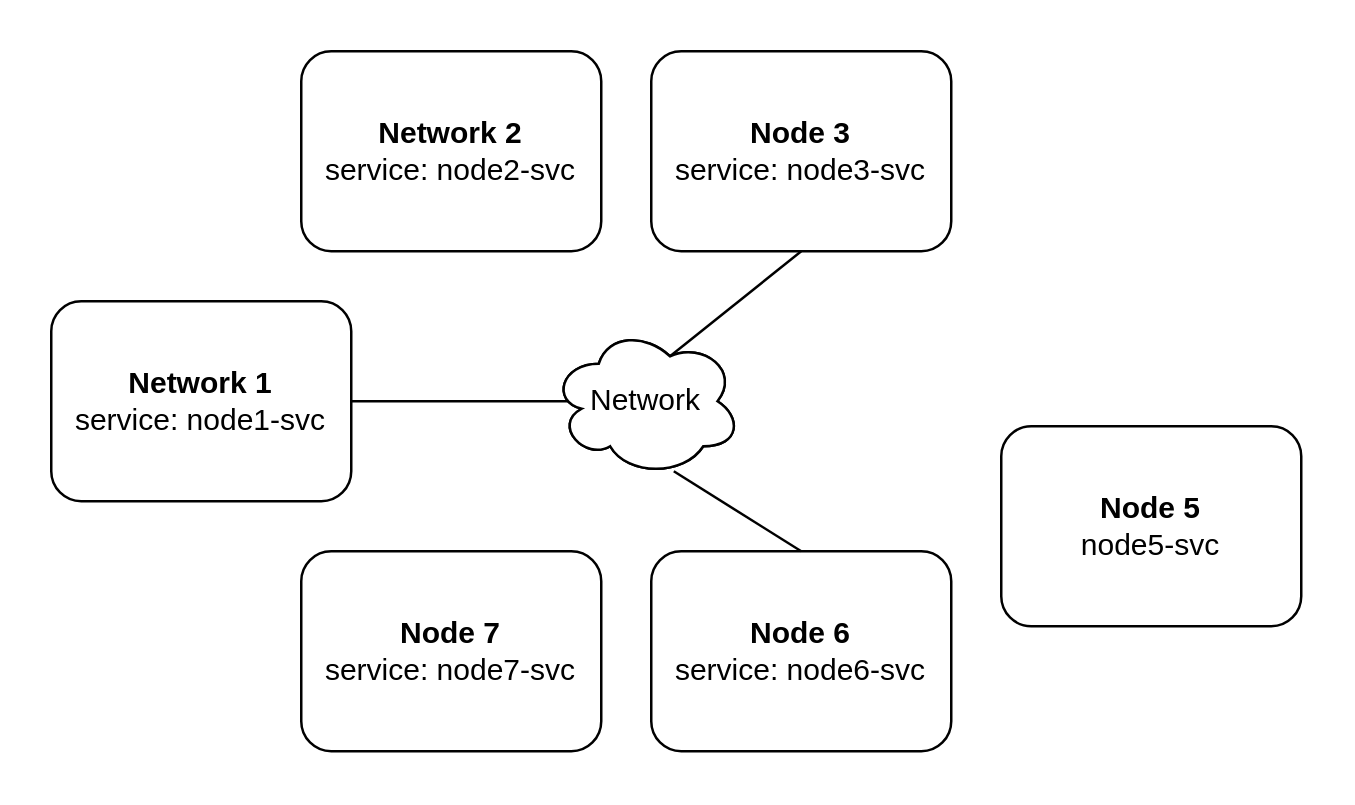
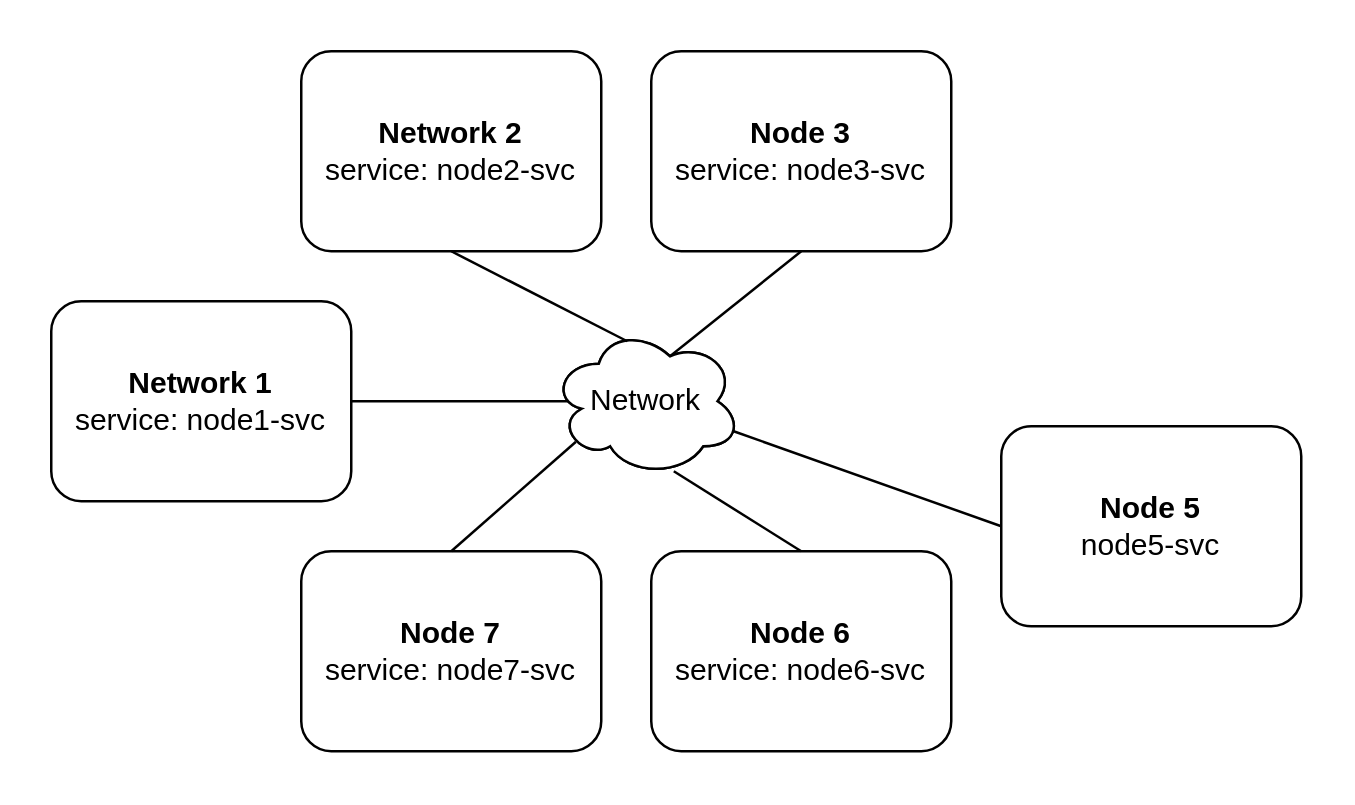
  <mxCell id="0" />
  <mxCell id="1" parent="0" />
  <mxCell id="2" value="&lt;b&gt;Network 2&lt;/b&gt;&lt;br&gt;service: node2-svc" style="rounded=1;whiteSpace=wrap;html=1;" vertex="1" parent="1"><mxGeometry x="120" y="20" width="120" height="80" as="geometry" /></mxCell>
  <mxCell id="3" value="&lt;b&gt;Node 3&lt;/b&gt;&lt;br&gt;service: node3-svc" style="rounded=1;whiteSpace=wrap;html=1;" vertex="1" parent="1"><mxGeometry x="260" y="20" width="120" height="80" as="geometry" /></mxCell>
  <mxCell id="4" value="&lt;b&gt;Network 1&lt;/b&gt;&lt;br&gt;service: node1-svc" style="rounded=1;whiteSpace=wrap;html=1;" vertex="1" parent="1"><mxGeometry x="20" y="120" width="120" height="80" as="geometry" /></mxCell>
  <mxCell id="5" value="&lt;b&gt;Node 6&lt;/b&gt;&lt;br&gt;service: node6-svc" style="rounded=1;whiteSpace=wrap;html=1;" vertex="1" parent="1"><mxGeometry x="260" y="220" width="120" height="80" as="geometry" /></mxCell>
  <mxCell id="6" value="&lt;b&gt;Node 7&lt;/b&gt;&lt;br&gt;service: node7-svc" style="rounded=1;whiteSpace=wrap;html=1;" vertex="1" parent="1"><mxGeometry x="120" y="220" width="120" height="80" as="geometry" /></mxCell>
  <mxCell id="7" value="&lt;b&gt;Node 5&lt;/b&gt;&lt;br&gt;node5-svc" style="rounded=1;whiteSpace=wrap;html=1;" vertex="1" parent="1"><mxGeometry x="400" y="170" width="120" height="80" as="geometry" /></mxCell>
  <mxCell id="8" value="" style="endArrow=none;html=1;exitX=1;exitY=0.5;exitDx=0;exitDy=0;entryX=0.132;entryY=0.5;entryDx=0;entryDy=0;entryPerimeter=0;" edge="1" parent="1" source="4" target="10"><mxGeometry width="50" height="50" relative="1" as="geometry"><mxPoint x="240" y="180" as="sourcePoint" /><mxPoint x="260" y="160" as="targetPoint" /></mxGeometry></mxCell>
  <mxCell id="9" value="" style="ellipse;shape=cloud;whiteSpace=wrap;html=1;" vertex="1" parent="1"><mxGeometry x="220" y="130" width="76" height="60" as="geometry" /></mxCell>
  <mxCell id="10" value="Network" style="ellipse;shape=cloud;whiteSpace=wrap;html=1;" vertex="1" parent="1"><mxGeometry x="220" y="130" width="76" height="60" as="geometry" /></mxCell>
+ <mxCell id="11" value="" style="endArrow=none;html=1;exitX=0.5;exitY=1;exitDx=0;exitDy=0;entryX=0.4;entryY=0.1;entryDx=0;entryDy=0;entryPerimeter=0;" edge="1" parent="1" source="2" target="10"><mxGeometry width="50" height="50" relative="1" as="geometry"><mxPoint x="120" y="170" as="sourcePoint" /><mxPoint x="240.032" y="170" as="targetPoint" /></mxGeometry></mxCell>
  <mxCell id="12" value="" style="endArrow=none;html=1;exitX=0.5;exitY=1;exitDx=0;exitDy=0;entryX=0.625;entryY=0.2;entryDx=0;entryDy=0;entryPerimeter=0;" edge="1" parent="1" source="3" target="10"><mxGeometry width="50" height="50" relative="1" as="geometry"><mxPoint x="190" y="110" as="sourcePoint" /><mxPoint x="260.4" y="146" as="targetPoint" /></mxGeometry></mxCell>
+ <mxCell id="13" value="" style="endArrow=none;html=1;exitX=0.96;exitY=0.7;exitDx=0;exitDy=0;entryX=0;entryY=0.5;entryDx=0;entryDy=0;exitPerimeter=0;" edge="1" parent="1" source="10" target="7"><mxGeometry width="50" height="50" relative="1" as="geometry"><mxPoint x="210" y="130" as="sourcePoint" /><mxPoint x="280.4" y="166" as="targetPoint" /></mxGeometry></mxCell>
  <mxCell id="14" value="" style="endArrow=none;html=1;exitX=0.645;exitY=0.967;exitDx=0;exitDy=0;entryX=0.5;entryY=0;entryDx=0;entryDy=0;exitPerimeter=0;" edge="1" parent="1" source="10" target="5"><mxGeometry width="50" height="50" relative="1" as="geometry"><mxPoint x="220" y="140" as="sourcePoint" /><mxPoint x="290.4" y="176" as="targetPoint" /></mxGeometry></mxCell>
+ <mxCell id="15" value="" style="endArrow=none;html=1;exitX=0.5;exitY=0;exitDx=0;exitDy=0;entryX=0.13;entryY=0.77;entryDx=0;entryDy=0;entryPerimeter=0;" edge="1" parent="1" source="6" target="10"><mxGeometry width="50" height="50" relative="1" as="geometry"><mxPoint x="230" y="150" as="sourcePoint" /><mxPoint x="300.4" y="186" as="targetPoint" /></mxGeometry></mxCell>
